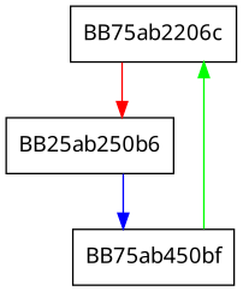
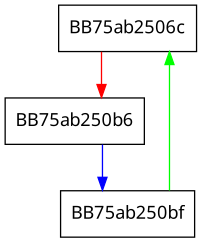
  digraph {
    fontname="Noto Sans"
    splines=ortho
    node [fontname="Noto Sans" shape=box]
    edge [fontname="Noto Sans"]
-   BB75ab2506c [label=BB75ab2206c]
-   BB75ab250b6 [label=BB25ab250b6]
-   BB75ab250bf [label=BB75ab450bf]
+   BB75ab2506c
+   BB75ab250b6
+   BB75ab250bf
    BB75ab2506c -> BB75ab250b6 [color=red]
    BB75ab250b6 -> BB75ab250bf [color=blue]
    BB75ab250bf -> BB75ab2506c [color=green]
  }
